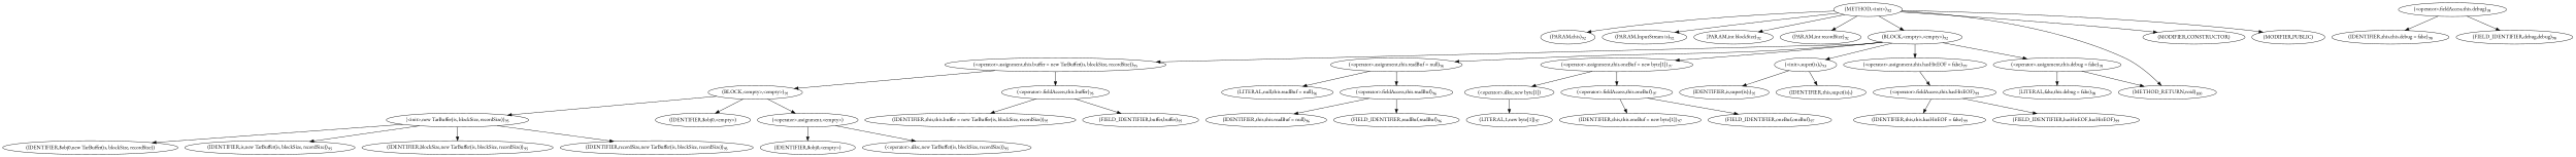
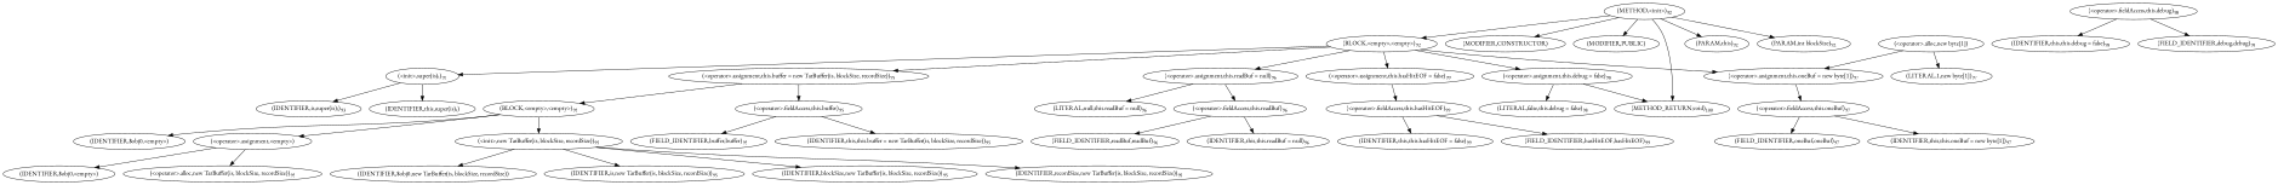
  digraph {
    fontname="EB Garamond"
    node [fontname="EB Garamond"]
    edge [fontname="EB Garamond"]
    n1 [label=<(METHOD,&lt;init&gt;)<SUB>92</SUB>>]
    n2 [label=<(PARAM,this)<SUB>92</SUB>>]
-   n3 [label=<(PARAM,InputStream is)<SUB>92</SUB>>]
    n4 [label=<(PARAM,int blockSize)<SUB>92</SUB>>]
-   n5 [label=<(PARAM,int recordSize)<SUB>92</SUB>>]
    n6 [label=<(BLOCK,&lt;empty&gt;,&lt;empty&gt;)<SUB>92</SUB>>]
    n7 [label=<(MODIFIER,CONSTRUCTOR)>]
    n8 [label=<(MODIFIER,PUBLIC)>]
    n9 [label=<(METHOD_RETURN,void)<SUB>100</SUB>>]
    n10 [label=<(&lt;init&gt;,super(is);)<SUB>93</SUB>>]
    n11 [label=<(&lt;operator&gt;.assignment,this.buffer = new TarBuffer(is, blockSize, recordSize))<SUB>95</SUB>>]
    n12 [label=<(&lt;operator&gt;.assignment,this.readBuf = null)<SUB>96</SUB>>]
    n13 [label=<(&lt;operator&gt;.assignment,this.oneBuf = new byte[1])<SUB>97</SUB>>]
    n14 [label=<(&lt;operator&gt;.assignment,this.debug = false)<SUB>98</SUB>>]
    n15 [label=<(&lt;operator&gt;.assignment,this.hasHitEOF = false)<SUB>99</SUB>>]
    n16 [label=<(IDENTIFIER,this,super(is);)>]
    n17 [label=<(IDENTIFIER,is,super(is);)<SUB>93</SUB>>]
    n18 [label=<(&lt;operator&gt;.fieldAccess,this.buffer)<SUB>95</SUB>>]
    n19 [label=<(BLOCK,&lt;empty&gt;,&lt;empty&gt;)<SUB>95</SUB>>]
    n20 [label=<(&lt;operator&gt;.fieldAccess,this.readBuf)<SUB>96</SUB>>]
    n21 [label=<(LITERAL,null,this.readBuf = null)<SUB>96</SUB>>]
    n22 [label=<(&lt;operator&gt;.fieldAccess,this.oneBuf)<SUB>97</SUB>>]
    n23 [label=<(&lt;operator&gt;.alloc,new byte[1])>]
    n24 [label=<(LITERAL,false,this.debug = false)<SUB>98</SUB>>]
    n25 [label=<(&lt;operator&gt;.fieldAccess,this.hasHitEOF)<SUB>99</SUB>>]
    n26 [label=<(IDENTIFIER,this,this.buffer = new TarBuffer(is, blockSize, recordSize))<SUB>95</SUB>>]
    n27 [label=<(FIELD_IDENTIFIER,buffer,buffer)<SUB>95</SUB>>]
    n28 [label=<(&lt;operator&gt;.assignment,&lt;empty&gt;)>]
    n29 [label=<(&lt;init&gt;,new TarBuffer(is, blockSize, recordSize))<SUB>95</SUB>>]
    n30 [label=<(IDENTIFIER,$obj0,&lt;empty&gt;)>]
    n31 [label=<(IDENTIFIER,$obj0,&lt;empty&gt;)>]
    n32 [label=<(&lt;operator&gt;.alloc,new TarBuffer(is, blockSize, recordSize))<SUB>95</SUB>>]
    n33 [label=<(IDENTIFIER,$obj0,new TarBuffer(is, blockSize, recordSize))>]
    n34 [label=<(IDENTIFIER,is,new TarBuffer(is, blockSize, recordSize))<SUB>95</SUB>>]
    n35 [label=<(IDENTIFIER,blockSize,new TarBuffer(is, blockSize, recordSize))<SUB>95</SUB>>]
    n36 [label=<(IDENTIFIER,recordSize,new TarBuffer(is, blockSize, recordSize))<SUB>95</SUB>>]
    n37 [label=<(IDENTIFIER,this,this.readBuf = null)<SUB>96</SUB>>]
    n38 [label=<(FIELD_IDENTIFIER,readBuf,readBuf)<SUB>96</SUB>>]
    n39 [label=<(IDENTIFIER,this,this.oneBuf = new byte[1])<SUB>97</SUB>>]
    n40 [label=<(FIELD_IDENTIFIER,oneBuf,oneBuf)<SUB>97</SUB>>]
    n41 [label=<(LITERAL,1,new byte[1])<SUB>97</SUB>>]
    n42 [label=<(&lt;operator&gt;.fieldAccess,this.debug)<SUB>98</SUB>>]
    n43 [label=<(IDENTIFIER,this,this.debug = false)<SUB>98</SUB>>]
    n44 [label=<(FIELD_IDENTIFIER,debug,debug)<SUB>98</SUB>>]
    n45 [label=<(IDENTIFIER,this,this.hasHitEOF = false)<SUB>99</SUB>>]
    n46 [label=<(FIELD_IDENTIFIER,hasHitEOF,hasHitEOF)<SUB>99</SUB>>]
    n1 -> n2
-   n1 -> n3
    n1 -> n4
-   n1 -> n5
    n1 -> n6
    n1 -> n7
    n1 -> n8
    n1 -> n9
    n6 -> n10
    n6 -> n11
    n6 -> n12
    n6 -> n13
    n6 -> n14
    n6 -> n15
    n10 -> n16
    n10 -> n17
    n11 -> n18
    n11 -> n19
    n12 -> n20
    n12 -> n21
    n13 -> n22
-   n13 -> n23
+   n23 -> n13
    n14 -> n9
    n14 -> n24
    n15 -> n25
    n18 -> n26
    n18 -> n27
    n19 -> n28
    n19 -> n29
    n19 -> n30
    n20 -> n37
    n20 -> n38
    n22 -> n39
    n22 -> n40
    n23 -> n41
    n25 -> n45
    n25 -> n46
    n28 -> n31
    n28 -> n32
    n29 -> n33
    n29 -> n34
    n29 -> n35
    n29 -> n36
    n42 -> n43
    n42 -> n44
  }
